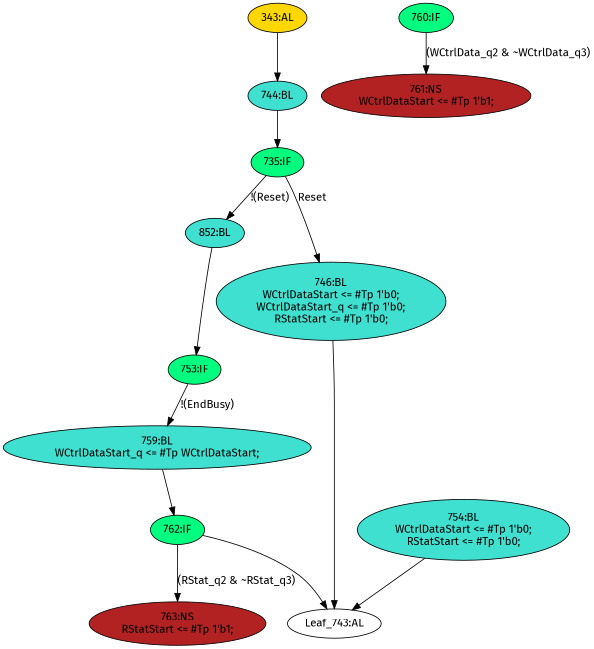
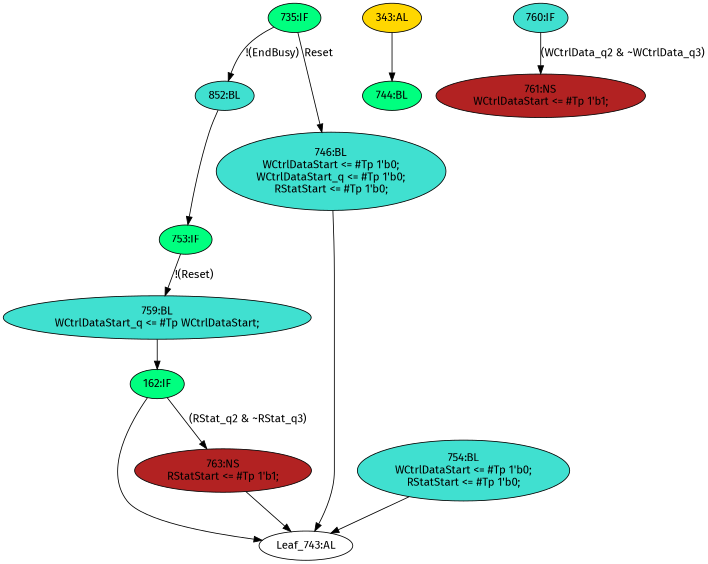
  strict digraph {
    fontname="Fira Sans"
    node [fontname="Fira Sans" fillcolor=turquoise statements="[]" style=filled typ=Block]
    edge [cond="[]" fontname="Fira Sans" lineno=None]
    n1 [def_var="['RStatStart', 'WCtrlDataStart_q', 'WCtrlDataStart']" label="Leaf_743:AL" fillcolor="" statements="" style="" typ=""]
-   n2 [ast="<pyverilog.vparser.ast.Block object at 0x7f4155411190>" label="744:BL"]
+   n2 [ast="<pyverilog.vparser.ast.Block object at 0x7f4155411190>" fillcolor=springgreen label="744:BL"]
    n3 [ast="<pyverilog.vparser.ast.IfStatement object at 0x7f41554111d0>" fillcolor=springgreen label="735:IF" typ=IfStatement]
    n4 [ast="<pyverilog.vparser.ast.Block object at 0x7f4155411250>" label="852:BL"]
    n5 [ast="<pyverilog.vparser.ast.Block object at 0x7f4155411ed0>" label="746:BL\nWCtrlDataStart <= #Tp 1'b0;\nWCtrlDataStart_q <= #Tp 1'b0;\nRStatStart <= #Tp 1'b0;" statements="[<pyverilog.vparser.ast.NonblockingSubstitution object at 0x7f4155411f10>, <pyverilog.vparser.ast.NonblockingSubstitution object at 0x7f4155412110>, <pyverilog.vparser.ast.NonblockingSubstitution object at 0x7f41554122d0>]"]
    n6 [ast="<pyverilog.vparser.ast.IfStatement object at 0x7f4155411290>" fillcolor=springgreen label="753:IF" typ=IfStatement]
    n7 [ast="<pyverilog.vparser.ast.Block object at 0x7f41554112d0>" label="759:BL\nWCtrlDataStart_q <= #Tp WCtrlDataStart;" statements="[<pyverilog.vparser.ast.NonblockingSubstitution object at 0x7f4155411850>]"]
-   n8 [ast="<pyverilog.vparser.ast.IfStatement object at 0x7f4155411710>" fillcolor=springgreen label="762:IF" typ=IfStatement]
+   n8 [ast="<pyverilog.vparser.ast.IfStatement object at 0x7f4155411710>" fillcolor=springgreen label="162:IF" typ=IfStatement]
    n9 [ast="<pyverilog.vparser.ast.Block object at 0x7f4155411a90>" label="754:BL\nWCtrlDataStart <= #Tp 1'b0;\nRStatStart <= #Tp 1'b0;" statements="[<pyverilog.vparser.ast.NonblockingSubstitution object at 0x7f4155411ad0>, <pyverilog.vparser.ast.NonblockingSubstitution object at 0x7f4155411cd0>]"]
    n10 [ast="<pyverilog.vparser.ast.NonblockingSubstitution object at 0x7f415540bcd0>" fillcolor=firebrick label="763:NS\nRStatStart <= #Tp 1'b1;" statements="[<pyverilog.vparser.ast.NonblockingSubstitution object at 0x7f415540bcd0>]" typ=NonblockingSubstitution]
-   n11 [ast="<pyverilog.vparser.ast.IfStatement object at 0x7f4155411310>" fillcolor=springgreen label="760:IF" typ=IfStatement]
+   n11 [ast="<pyverilog.vparser.ast.IfStatement object at 0x7f4155411310>" label="760:IF" typ=IfStatement]
    n12 [ast="<pyverilog.vparser.ast.NonblockingSubstitution object at 0x7f4155411390>" fillcolor=firebrick label="761:NS\nWCtrlDataStart <= #Tp 1'b1;" statements="[<pyverilog.vparser.ast.NonblockingSubstitution object at 0x7f4155411390>]" typ=NonblockingSubstitution]
    n13 [ast="<pyverilog.vparser.ast.Always object at 0x7f41554124d0>" clk_sens=True fillcolor=gold label="343:AL" sens="['Clk', 'Reset']" typ=Always use_var="['Reset', 'RStat_q2', 'RStat_q3', 'WCtrlData_q2', 'WCtrlData_q3', 'WCtrlDataStart', 'EndBusy']"]
-   n2 -> n3
-   n3 -> n4 [cond="['Reset']" label="!(Reset)" lineno=745]
+   n3 -> n4 [cond="['Reset']" label="!(EndBusy)" lineno=745]
    n3 -> n5 [cond="['Reset']" label=Reset lineno=745]
    n4 -> n6
    n5 -> n1
-   n6 -> n7 [cond="['EndBusy']" label="!(EndBusy)" lineno=753]
+   n6 -> n7 [cond="['EndBusy']" label="!(Reset)" lineno=753]
    n7 -> n8
    n8 -> n1
    n8 -> n10 [cond="['RStat_q2', 'RStat_q3']" label="(RStat_q2 & ~RStat_q3)" lineno=762]
    n9 -> n1
+   n10 -> n1
    n11 -> n12 [cond="['WCtrlData_q2', 'WCtrlData_q3']" label="(WCtrlData_q2 & ~WCtrlData_q3)" lineno=760]
    n13 -> n2
  }
